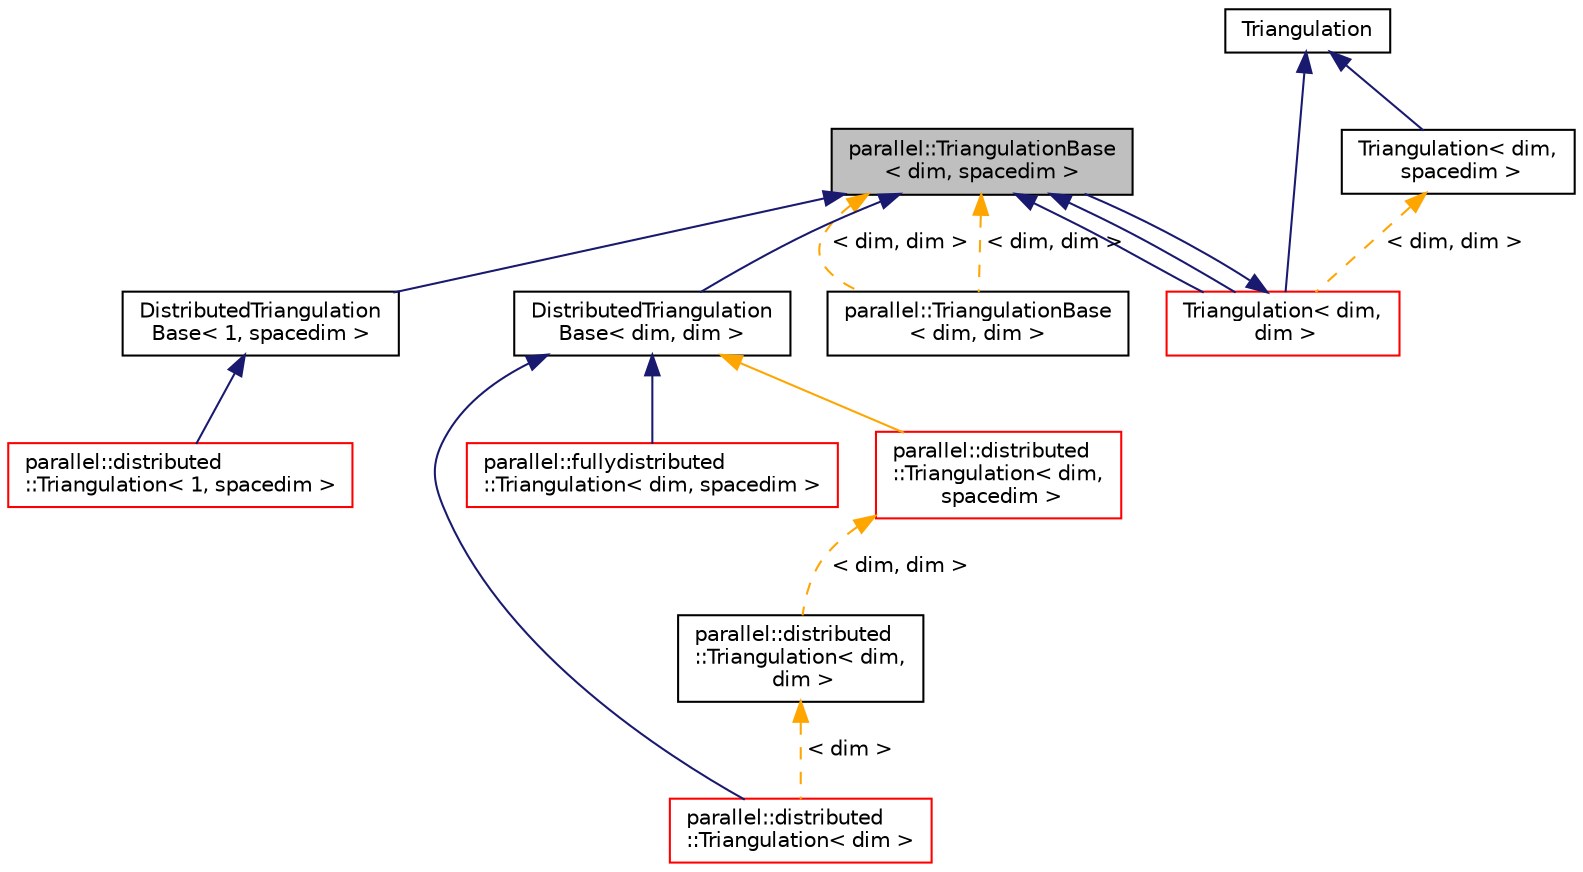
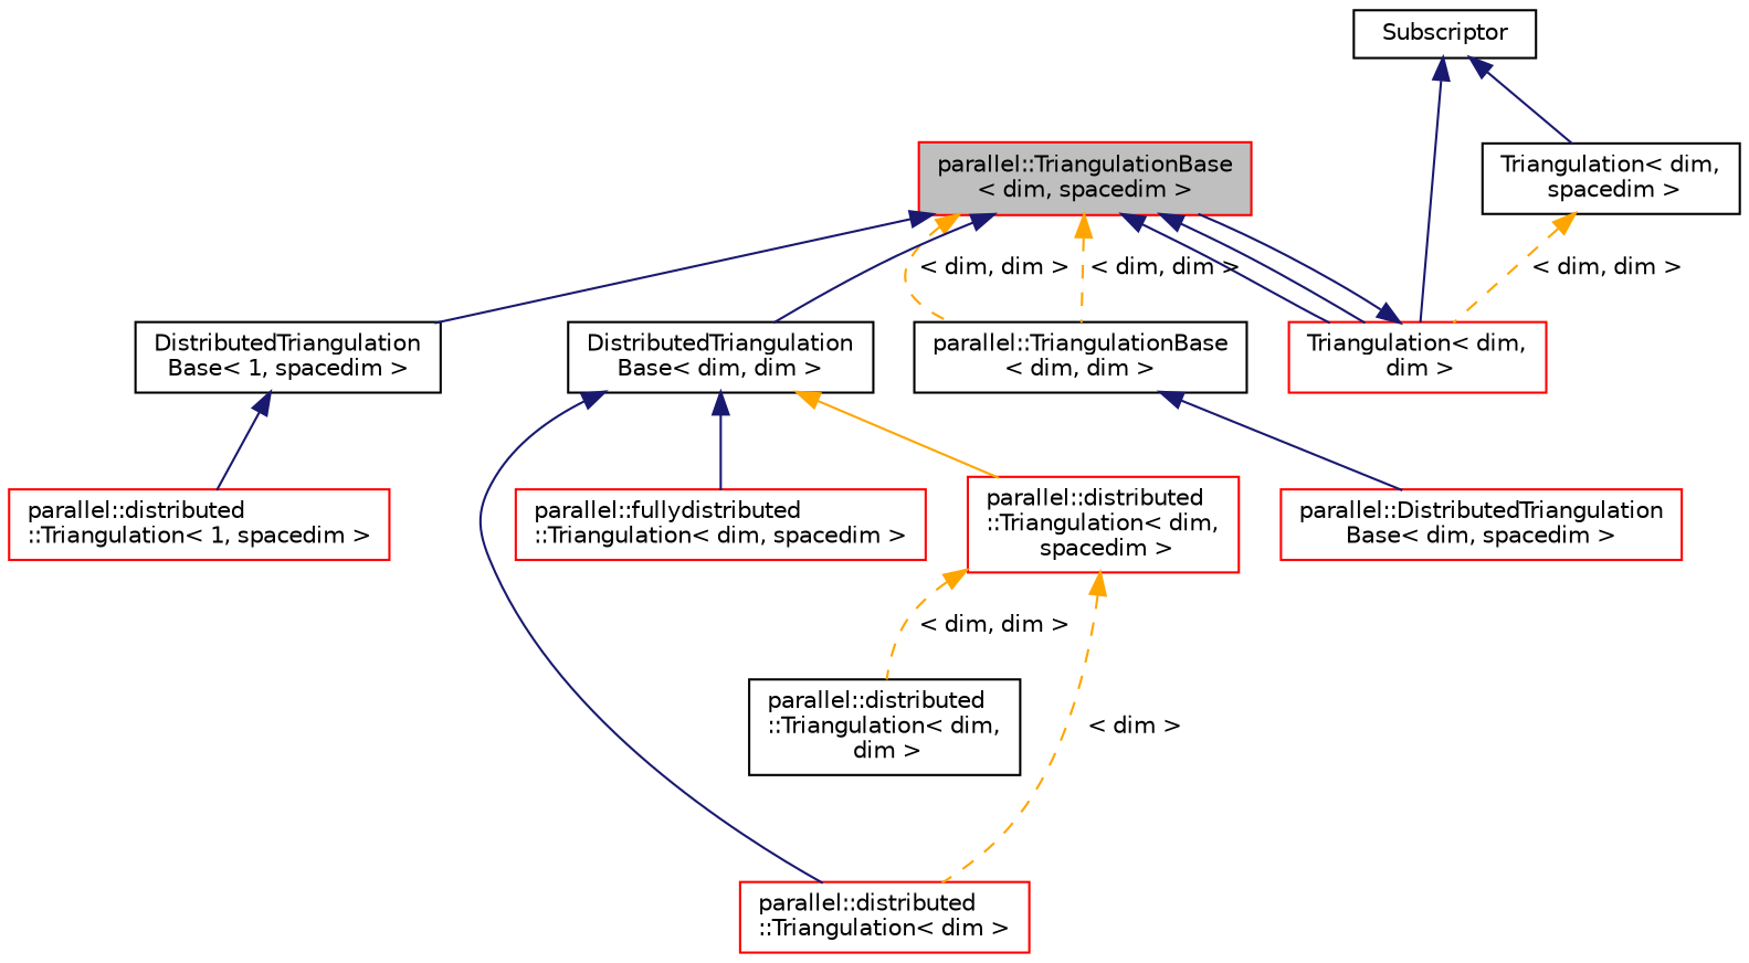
  digraph {
    rankdir=TB
    node [color=black fillcolor=white fontname=Helvetica fontsize=10 shape=record style=filled]
    edge [color=midnightblue dir=back fontname=Helvetica fontsize=10 labelfontname=Helvetica labelfontsize=10 style=solid]
-   n1 [fillcolor=grey75 fontcolor=black height=0.2 label="parallel::TriangulationBase\l\< dim, spacedim \>" width=0.4]
+   n1 [color=red fillcolor=grey75 fontcolor=black height=0.2 label="parallel::TriangulationBase\l\< dim, spacedim \>" width=0.4]
    n2 [color=red height=0.2 label="Triangulation\< dim,\l dim \>" width=0.4]
    n3 [height=0.2 label="parallel::TriangulationBase\l\< dim, dim \>" width=0.4]
    n4 [height=0.2 label="DistributedTriangulation\lBase\< 1, spacedim \>" width=0.4]
    n5 [height=0.2 label="DistributedTriangulation\lBase\< dim, dim \>" width=0.4]
+   n6 [color=red height=0.2 label="parallel::DistributedTriangulation\lBase\< dim, spacedim \>" width=0.4]
    n7 [color=red height=0.2 label="parallel::distributed\l::Triangulation\< 1, spacedim \>" width=0.4]
    n8 [color=red height=0.2 label="parallel::distributed\l::Triangulation\< dim,\l spacedim \>" width=0.4]
    n9 [color=red height=0.2 label="parallel::distributed\l::Triangulation\< dim \>" width=0.4]
    n10 [color=red height=0.2 label="parallel::fullydistributed\l::Triangulation\< dim, spacedim \>" width=0.4]
-   n11 [height=0.2 label=Triangulation width=0.4]
+   n11 [height=0.2 label=Subscriptor width=0.4]
    n12 [height=0.2 label="Triangulation\< dim,\l spacedim \>" width=0.4]
    n13 [height=0.2 label="parallel::distributed\l::Triangulation\< dim,\l dim \>" width=0.4]
    n1 -> n2
    n1 -> n2
    n1 -> n3 [color=orange label=" \< dim, dim \>" style=dashed]
    n1 -> n3 [color=orange label=" \< dim, dim \>" style=dashed]
    n1 -> n4
    n1 -> n5
    n2 -> n1
+   n3 -> n6
    n4 -> n7
    n5 -> n8 [color=orange]
    n5 -> n9
    n5 -> n10
-   n13 -> n9 [color=orange label=" \< dim \>" style=dashed]
+   n8 -> n9 [color=orange label=" \< dim \>" style=dashed]
    n8 -> n13 [color=orange label=" \< dim, dim \>" style=dashed]
    n11 -> n2
    n11 -> n12
    n12 -> n2 [color=orange label=" \< dim, dim \>" style=dashed]
  }
